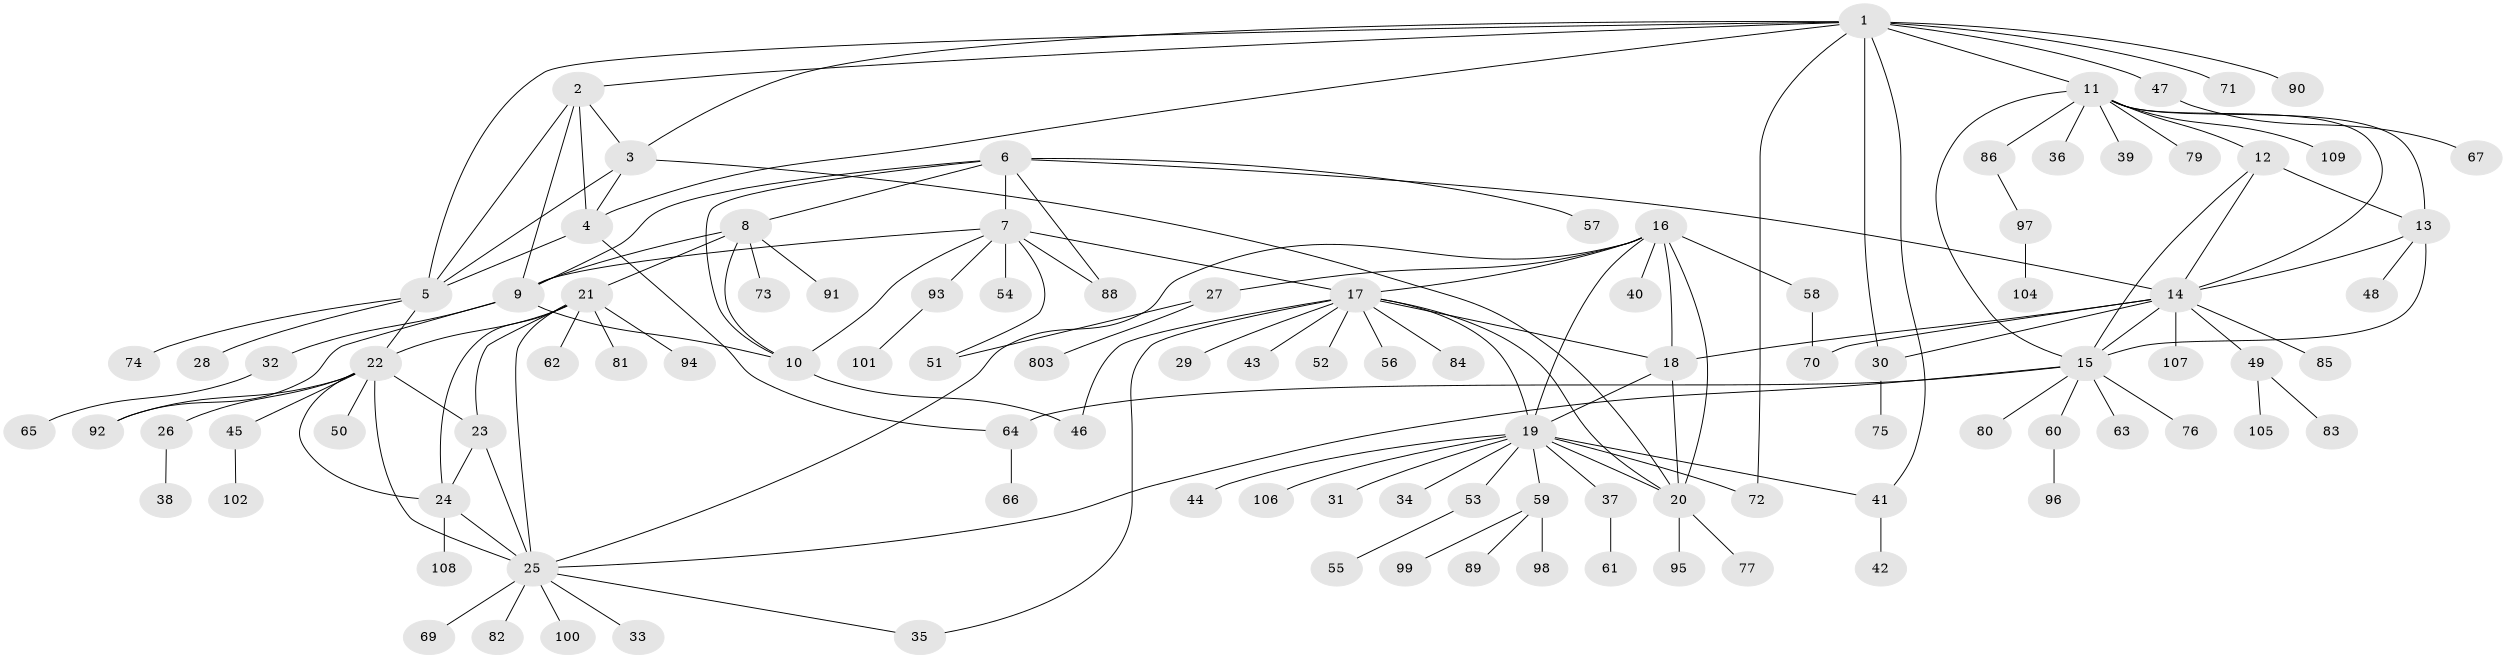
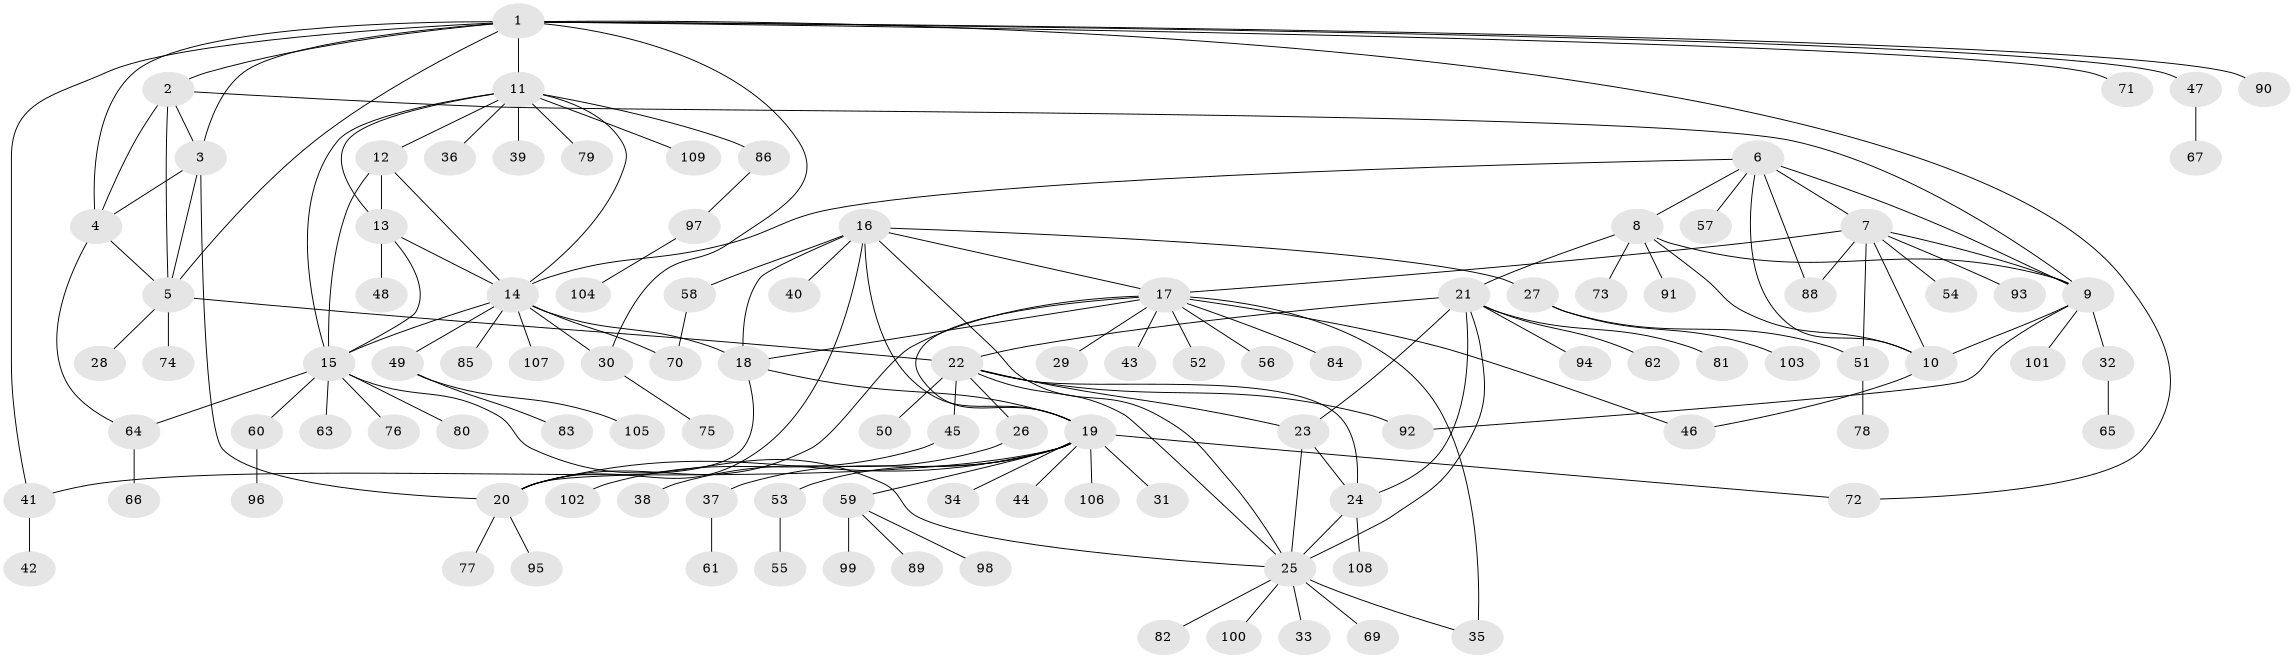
  graph {
    node [color=gray90 style=filled]
    1
    2
    3
    4
    5
    11
    30
    41
    47
    71
    72
    90
    9
    20
    64
    22
    28
    74
    14
    12
    13
    15
    36
    39
    79
    86
    109
    75
    42
    67
    10
    32
    92
    101
    77
    95
    66
    25
    23
    24
    26
    45
    50
    6
    7
    8
    57
    88
    17
    51
    54
    93
    21
    73
    91
    46
    18
    49
    70
    85
    107
    19
    29
    35
    43
    52
    56
    84
+   78
    62
    81
    94
    65
    48
    60
    63
    76
    80
    97
    83
    105
    33
    69
    82
    100
    96
    16
    27
    40
    58
    31
    34
    37
    44
    53
    59
    106
-   103 [label=803]
+   103
    61
    55
    89
    98
    99
    108
    38
    102
    104
    1 -- 2
    1 -- 3
    1 -- 4
    1 -- 5
    1 -- 11
    1 -- 30
    1 -- 41
    1 -- 47
    1 -- 71
    1 -- 72
    1 -- 90
    2 -- 3
    2 -- 4
    2 -- 5
    2 -- 9
    3 -- 4
    3 -- 5
    3 -- 20
    4 -- 5
    4 -- 64
    5 -- 22
    5 -- 28
    5 -- 74
    11 -- 14
    11 -- 12
    11 -- 13
    11 -- 15
    11 -- 36
    11 -- 39
    11 -- 79
    11 -- 86
    11 -- 109
    30 -- 75
    41 -- 42
    47 -- 67
    9 -- 10
    9 -- 32
    9 -- 92
-   93 -- 101
+   9 -- 101
    20 -- 77
    20 -- 95
    64 -- 66
    22 -- 92
    22 -- 25
    22 -- 23
    22 -- 24
    22 -- 26
    22 -- 45
    22 -- 50
    14 -- 30
    14 -- 15
    14 -- 18
    14 -- 49
    14 -- 70
    14 -- 85
    14 -- 107
    12 -- 14
    12 -- 13
    12 -- 15
    13 -- 14
    13 -- 15
    13 -- 48
    15 -- 64
    15 -- 25
    15 -- 60
    15 -- 63
    15 -- 76
    15 -- 80
    86 -- 97
    10 -- 46
    32 -- 65
    25 -- 35
    25 -- 33
    25 -- 69
    25 -- 82
    25 -- 100
    23 -- 25
    23 -- 24
    24 -- 25
    24 -- 108
    26 -- 38
    45 -- 102
    6 -- 9
    6 -- 14
    6 -- 10
    6 -- 7
    6 -- 8
    6 -- 57
    6 -- 88
    7 -- 9
    7 -- 10
    7 -- 88
    7 -- 17
    7 -- 51
    7 -- 54
    7 -- 93
    8 -- 9
    8 -- 10
    8 -- 21
    8 -- 73
    8 -- 91
    17 -- 20
    17 -- 46
    17 -- 18
    17 -- 19
    17 -- 29
    17 -- 35
    17 -- 43
    17 -- 52
    17 -- 56
    17 -- 84
+   51 -- 78
    21 -- 22
    21 -- 25
    21 -- 23
    21 -- 24
    21 -- 62
    21 -- 81
    21 -- 94
    18 -- 20
    18 -- 19
    49 -- 83
    49 -- 105
    19 -- 41
    19 -- 72
    19 -- 20
    19 -- 31
    19 -- 34
    19 -- 37
    19 -- 44
    19 -- 53
    19 -- 59
    19 -- 106
    60 -- 96
    97 -- 104
    16 -- 20
    16 -- 25
    16 -- 17
    16 -- 18
    16 -- 19
    16 -- 27
    16 -- 40
    16 -- 58
    27 -- 51
    27 -- 103
    58 -- 70
    37 -- 61
    53 -- 55
    59 -- 89
    59 -- 98
    59 -- 99
  }
